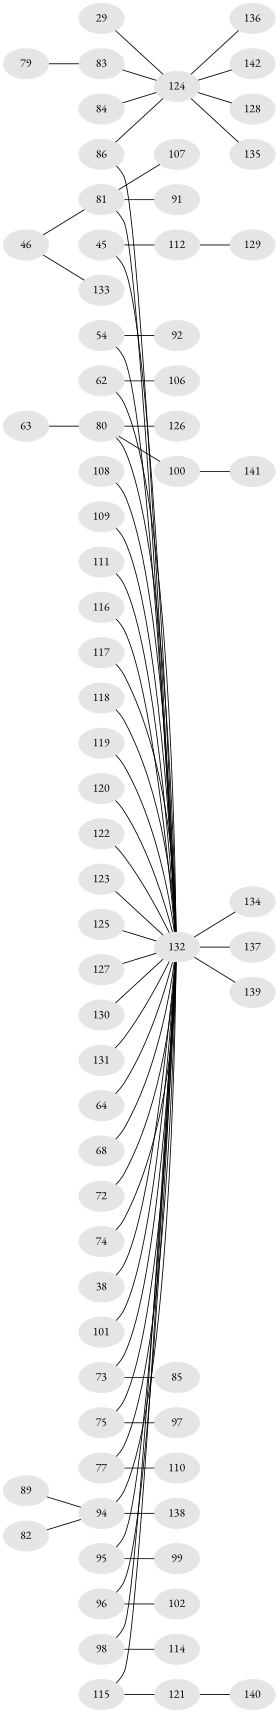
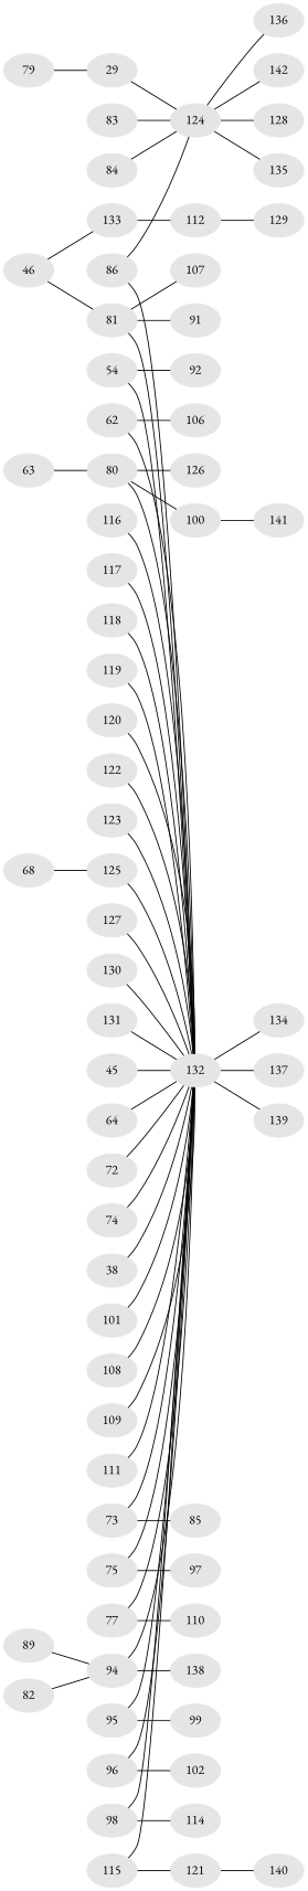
  graph {
    fontname="EB Garamond"
    rankdir=LR
    node [color=gray90 fontname="EB Garamond" style=filled]
    edge [fontname="EB Garamond"]
    124 [super="+22+24+53"]
    128
    135
    136
    142
    29
    45
    112
    132 [super="+3+69+36+50+8+76+23+33+25+44+105+113+47"]
    129
    134
    137
    139
    81 [super="+14"]
    91
    107
    46
    133
    54
    92
    62
    106
    80 [super="+57"]
    100
    126
    63
    64
    68
    72 [super="+27"]
    73
    85
    74
    75
    97
    77
    110
    n37 [label=38]
    83 [super="+58"]
    79
    141
    94 [super="+87+66+59+70"]
    138
    82
    84
    86 [super="+7"]
    89
    95
    99
    96 [super="+67"]
    102
    98
    114
    101
    108
    109
    111
    115 [super="+90+88+93+103"]
    121
    140
    116
    117
    118
    119
    120
    122
    123
    125
    127
    130
    131
    124 -- 128
    124 -- 135
    124 -- 136
    124 -- 142
    29 -- 124
-   45 -- 112
+   133 -- 112
    45 -- 132
    112 -- 129
    132 -- 134
    132 -- 137
    132 -- 139
    81 -- 132
    81 -- 91
    81 -- 107
    46 -- 81
    46 -- 133
    54 -- 132
    54 -- 92
    62 -- 132
    62 -- 106
    80 -- 132
    80 -- 100
    80 -- 126
    100 -- 141
    63 -- 80
    64 -- 132
-   68 -- 132
+   68 -- 125
    72 -- 132
    73 -- 132
    73 -- 85
    74 -- 132
    75 -- 132
    75 -- 97
    77 -- 132
    77 -- 110
    n37 -- 132
    83 -- 124
-   79 -- 83
+   79 -- 29
    94 -- 132
    94 -- 138
    82 -- 94
    84 -- 124
    86 -- 124
    86 -- 132
    89 -- 94
    95 -- 132
    95 -- 99
    96 -- 132
    96 -- 102
    98 -- 132
    98 -- 114
    101 -- 132
    108 -- 132
    109 -- 132
    111 -- 132
    115 -- 132
    115 -- 121
    121 -- 140
    116 -- 132
    117 -- 132
    118 -- 132
    119 -- 132
    120 -- 132
    122 -- 132
    123 -- 132
    125 -- 132
    127 -- 132
    130 -- 132
    131 -- 132
  }
